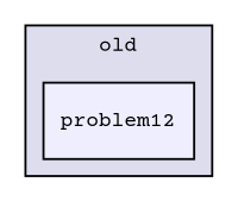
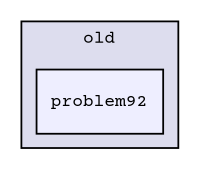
  digraph {
    compound=true
    fontname="Courier Prime"
-   n1 [fillcolor="#eeeeff" fontname="Courier Prime" fontsize=10 label=problem12 pencolor=black shape=box style=filled]
+   n1 [fillcolor="#eeeeff" fontname="Courier Prime" fontsize=10 label=problem92 pencolor=black shape=box style=filled]
    subgraph cluster_1 {
      bgcolor="#ddddee"
      fontsize=10
      label=old
      pencolor=black
      n1
    }
  }
